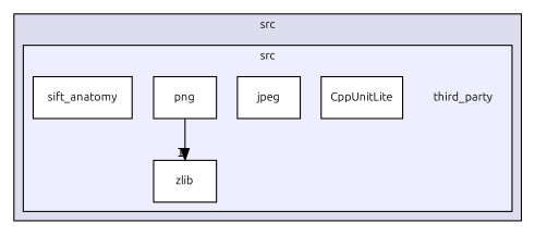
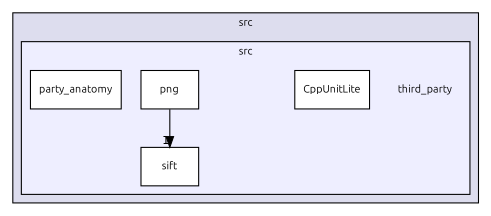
  digraph {
    compound=true
    fontname=Ubuntu
    node [fontname=Ubuntu fontsize=10 shape=box color=black fillcolor=white style=filled]
    n1 [label=third_party shape=plaintext color="" fillcolor="" style=""]
    n2 [label=CppUnitLite]
-   n3 [label=jpeg]
    n4 [label=png]
-   n5 [label=sift_anatomy]
-   n6 [label=zlib]
+   n5 [label=party_anatomy]
+   n6 [label=sift]
    subgraph cluster_1 {
      bgcolor="#ddddee"
      fontsize=10
      label=src
      pencolor=black
      subgraph cluster_2 {
        bgcolor="#eeeeff"
        fontsize=10
        pencolor=black
        n1
        n2
-       n3
        n4
        n5
        n6
      }
    }
    n4 -> n6 [headlabel=1 labeldistance=1.5 labelfontname=Helvetica labelfontsize=10 fontname=Ubuntu]
  }
